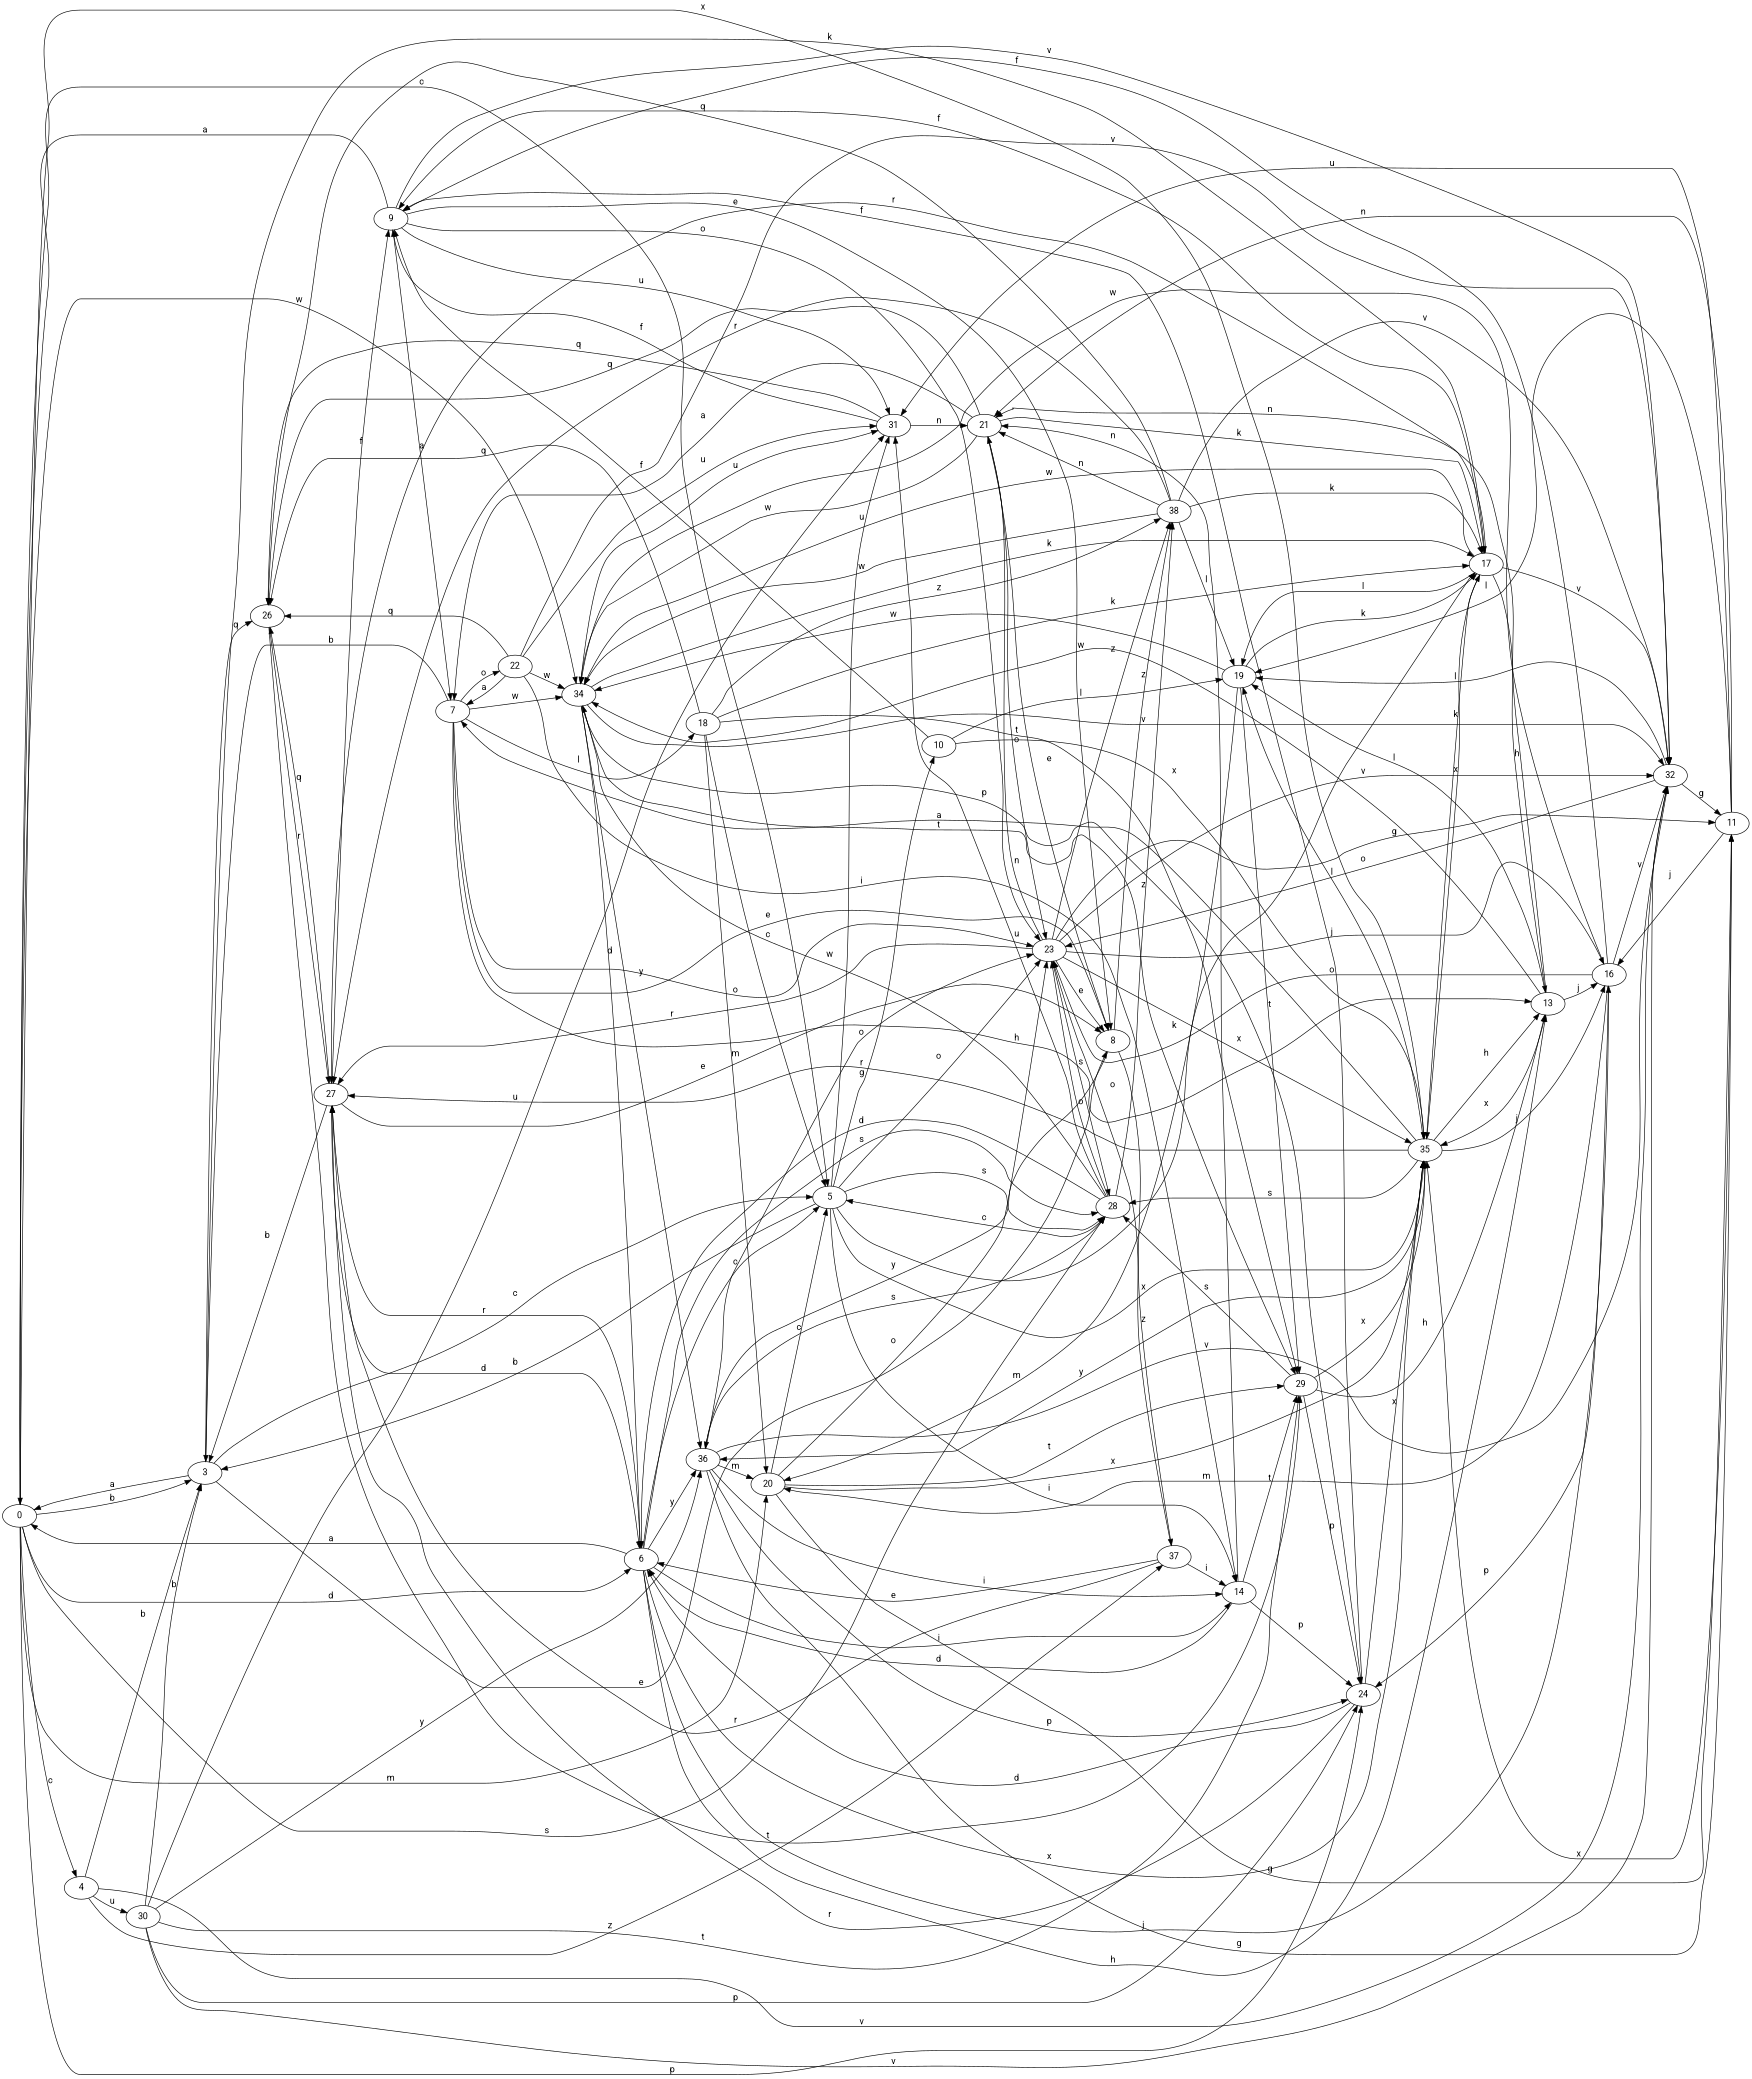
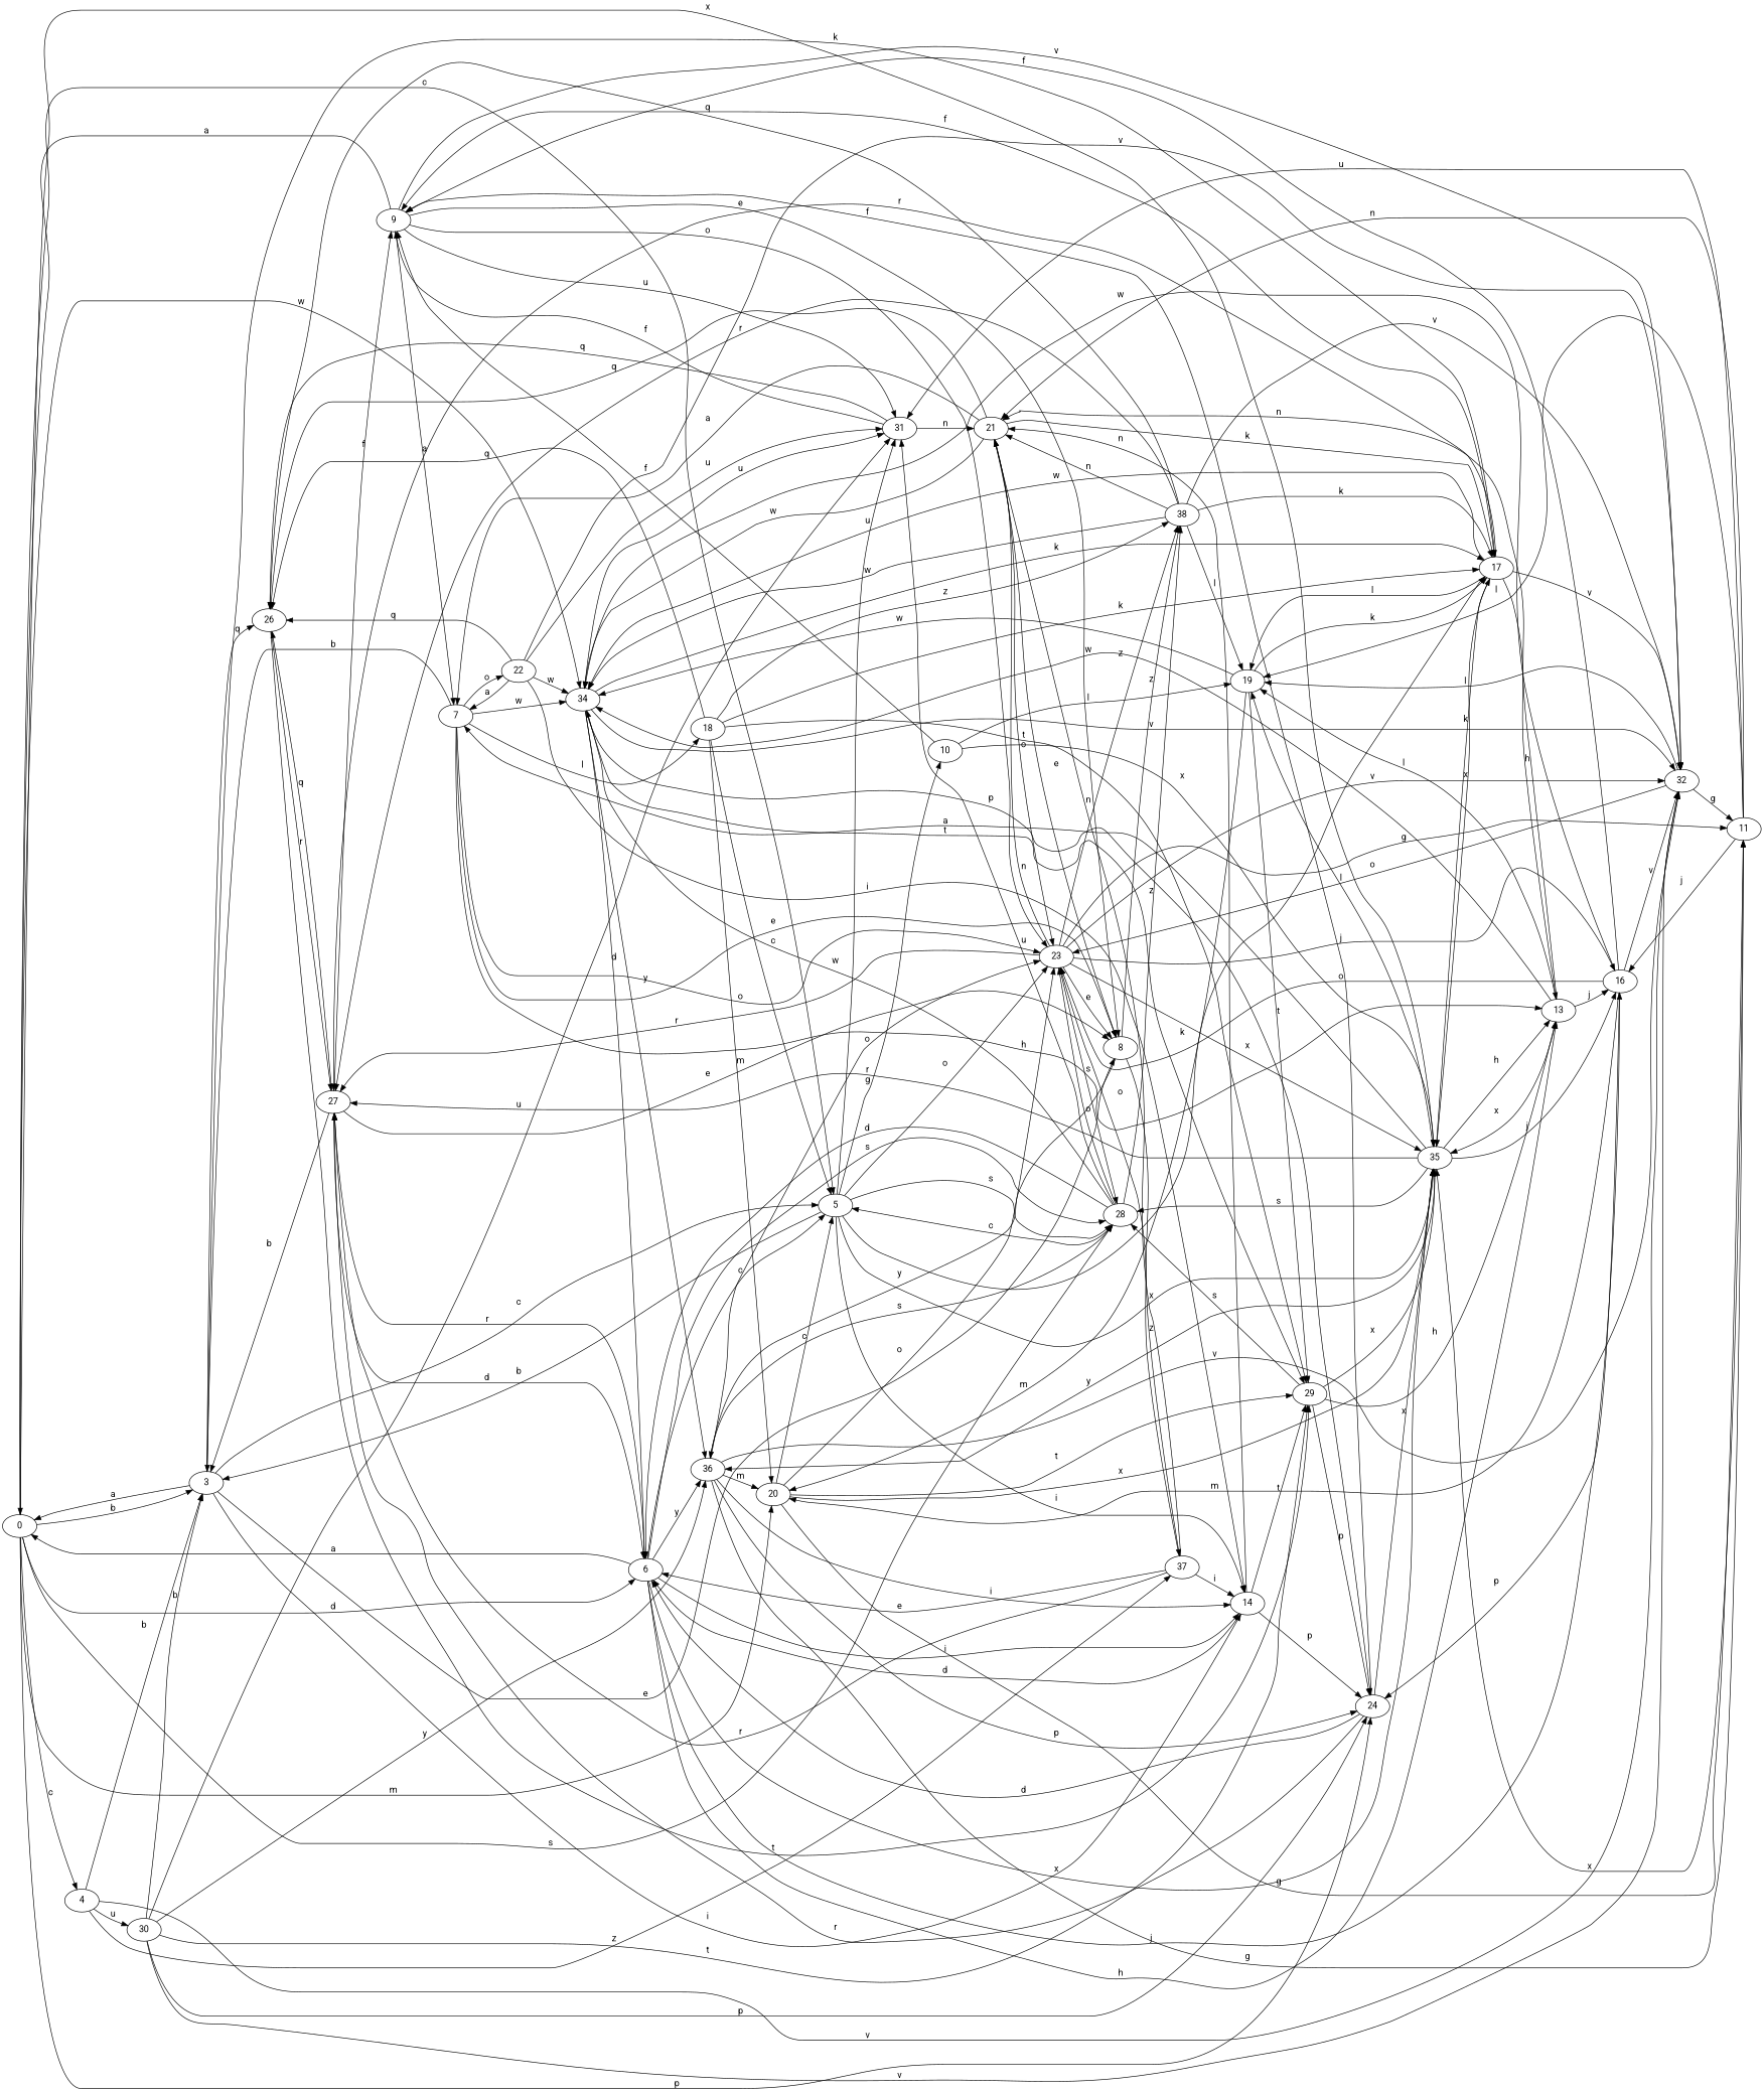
  strict digraph {
    fontname=Roboto
    rankdir=LR
    node [fontname=Roboto]
    edge [fontname=Roboto]
    0
    3
    4
    5
    6
    20
    24
    28
    34
    35
    8
    14
    17
    26
    30
    32
    37
    23
    10
    31
    13
    16
    27
    36
    11
    29
    9
    38
    n29 [label=7]
    19
    18
    22
    21
    0 -> 3 [label=b]
    0 -> 4 [label=c]
    0 -> 5 [label=c]
    0 -> 6 [label=d]
    0 -> 20 [label=m]
    0 -> 24 [label=p]
    0 -> 28 [label=s]
    0 -> 34 [label=w]
    0 -> 35 [label=x]
    3 -> 0 [label=a]
    3 -> 5 [label=c]
    3 -> 8 [label=e]
+   3 -> 14 [label=i]
    3 -> 17 [label=k]
    3 -> 26 [label=q]
    4 -> 3 [label=b]
    4 -> 30 [label=u]
    4 -> 32 [label=v]
    4 -> 37 [label=z]
    5 -> 3 [label=b]
    5 -> 28 [label=s]
    5 -> 35 [label=x]
    5 -> 14 [label=i]
    5 -> 17 [label=k]
    5 -> 23 [label=o]
    5 -> 10 [label=g]
    5 -> 31 [label=u]
    6 -> 0 [label=a]
    6 -> 5 [label=c]
    6 -> 28 [label=s]
    6 -> 35 [label=x]
    6 -> 14 [label=i]
    6 -> 13 [label=h]
    6 -> 16 [label=j]
    6 -> 27 [label=r]
    6 -> 36 [label=y]
    20 -> 5 [label=c]
    20 -> 35 [label=x]
    20 -> 23 [label=o]
    20 -> 11 [label=g]
    20 -> 29 [label=t]
    24 -> 6 [label=d]
    24 -> 35 [label=x]
    24 -> 27 [label=r]
    24 -> 9 [label=f]
    28 -> 5 [label=c]
    28 -> 6 [label=d]
    28 -> 34 [label=w]
    28 -> 23 [label=o]
    28 -> 31 [label=u]
    28 -> 38 [label=z]
    34 -> 6 [label=d]
    34 -> 24 [label=p]
    34 -> 17 [label=k]
    34 -> 32 [label=v]
    34 -> 31 [label=u]
    34 -> 36 [label=y]
    34 -> 29 [label=t]
    35 -> 28 [label=s]
    35 -> 17 [label=k]
    35 -> 13 [label=h]
    35 -> 16 [label=j]
    35 -> 27 [label=r]
    35 -> 36 [label=y]
    35 -> n29 [label=a]
    35 -> 19 [label=l]
    8 -> 37 [label=z]
    8 -> 36 [label=y]
    8 -> 38 [label=z]
    14 -> 6 [label=d]
    14 -> 24 [label=p]
    14 -> 29 [label=t]
    14 -> 21 [label=n]
    17 -> 34 [label=w]
    17 -> 35 [label=x]
    17 -> 32 [label=v]
    17 -> 13 [label=h]
    17 -> 27 [label=r]
    17 -> 9 [label=f]
    17 -> 19 [label=l]
    26 -> 27 [label=r]
    26 -> 29 [label=t]
    30 -> 3 [label=b]
    30 -> 24 [label=p]
    30 -> 32 [label=v]
    30 -> 31 [label=u]
    30 -> 36 [label=y]
    30 -> 29 [label=t]
    32 -> 23 [label=o]
    32 -> 11 [label=g]
    32 -> 19 [label=l]
    37 -> 6 [label=e]
    37 -> 14 [label=i]
    37 -> 23 [label=o]
    37 -> 27 [label=r]
+   37 -> 21 [label=n]
    23 -> 28 [label=s]
    23 -> 35 [label=x]
    23 -> 8 [label=e]
    23 -> 32 [label=v]
    23 -> 16 [label=j]
    23 -> 27 [label=r]
    23 -> 11 [label=g]
    23 -> 38 [label=z]
    23 -> 21 [label=n]
    10 -> 35 [label=x]
    10 -> 9 [label=f]
    10 -> 19 [label=l]
    31 -> 26 [label=q]
    31 -> 9 [label=f]
    31 -> 21 [label=n]
    13 -> 34 [label=w]
    13 -> 35 [label=x]
    13 -> 16 [label=j]
    13 -> 19 [label=l]
    13 -> 21 [label=n]
    16 -> 20 [label=m]
    16 -> 24 [label=p]
    16 -> 34 [label=w]
    16 -> 32 [label=v]
    16 -> 23 [label=o]
    16 -> 9 [label=f]
    27 -> 3 [label=b]
    27 -> 6 [label=d]
    27 -> 8 [label=e]
    27 -> 26 [label=q]
    27 -> 9 [label=f]
    36 -> 20 [label=m]
    36 -> 24 [label=p]
    36 -> 28 [label=s]
    36 -> 14 [label=i]
    36 -> 32 [label=v]
    36 -> 23 [label=o]
    36 -> 11 [label=g]
    11 -> 35 [label=x]
    11 -> 31 [label=u]
    11 -> 16 [label=j]
    11 -> 19 [label=l]
    11 -> 21 [label=n]
    29 -> 24 [label=p]
    29 -> 28 [label=s]
    29 -> 35 [label=x]
    29 -> 13 [label=h]
    9 -> 0 [label=a]
    9 -> 8 [label=e]
    9 -> 32 [label=v]
    9 -> 23 [label=o]
    9 -> 31 [label=u]
    9 -> n29 [label=a]
    38 -> 34 [label=w]
    38 -> 17 [label=k]
    38 -> 26 [label=q]
    38 -> 32 [label=v]
    38 -> 27 [label=r]
    38 -> 19 [label=l]
    38 -> 21 [label=n]
    n29 -> 3 [label=b]
    n29 -> 34 [label=w]
    n29 -> 8 [label=e]
    n29 -> 23 [label=o]
    n29 -> 13 [label=h]
    n29 -> 18 [label=l]
    n29 -> 22 [label=o]
    19 -> 20 [label=m]
    19 -> 34 [label=w]
    19 -> 17 [label=k]
    19 -> 29 [label=t]
    18 -> 5 [label=c]
    18 -> 20 [label=m]
    18 -> 17 [label=k]
    18 -> 26 [label=q]
    18 -> 29 [label=t]
    18 -> 38 [label=z]
    22 -> 34 [label=w]
    22 -> 14 [label=i]
    22 -> 26 [label=q]
    22 -> 32 [label=v]
    22 -> 31 [label=u]
    22 -> n29 [label=a]
    21 -> 34 [label=w]
    21 -> 8 [label=e]
    21 -> 17 [label=k]
    21 -> 26 [label=q]
    21 -> 23 [label=o]
    21 -> n29 [label=a]
  }
